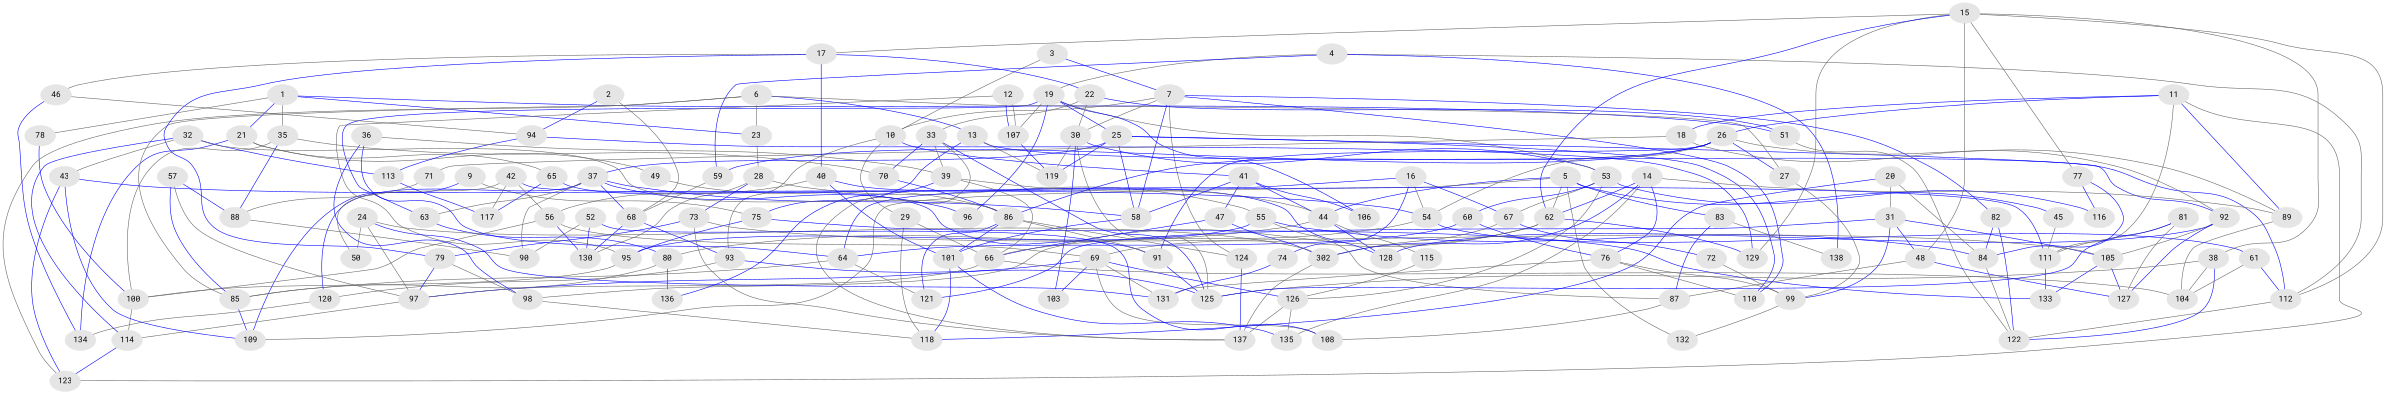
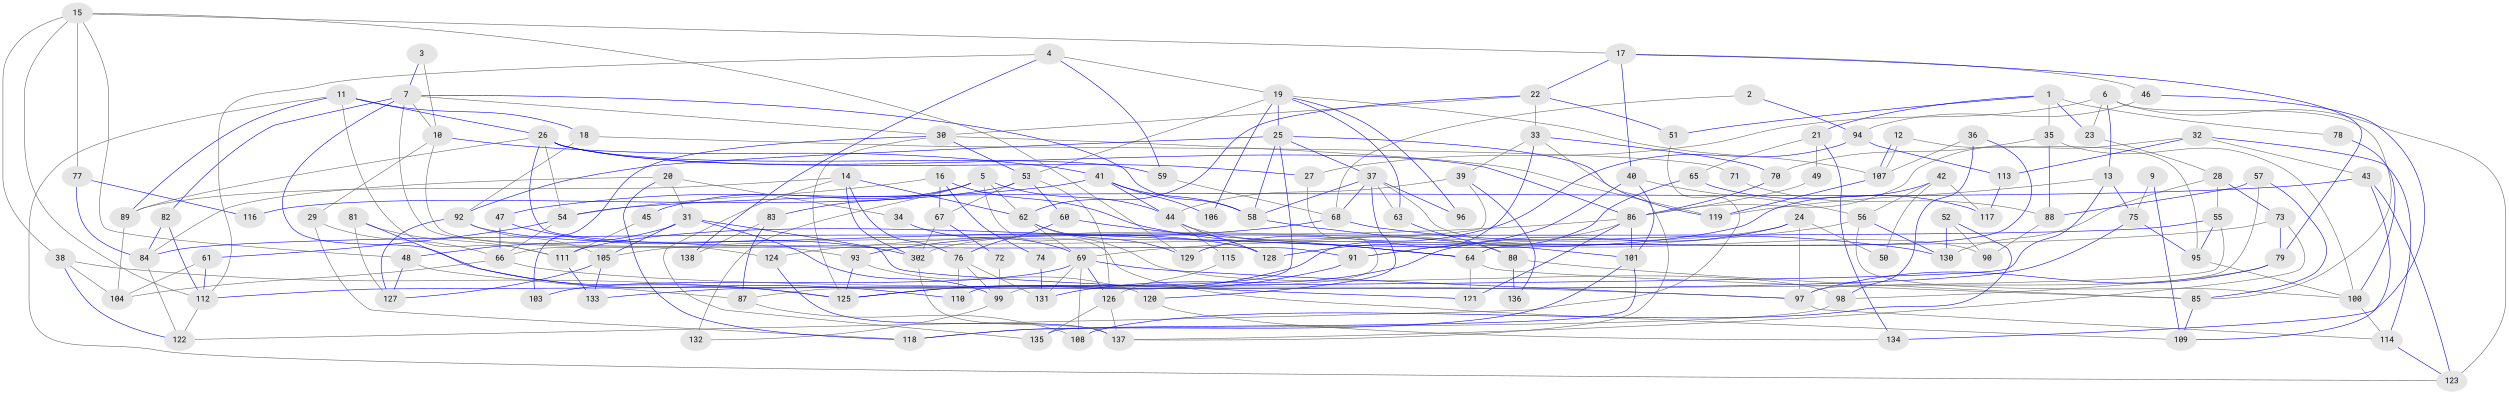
  graph {
    fontname="Roboto Mono"
    node [color=gray90 fontname="Roboto Mono" style=filled]
    edge [color=blue fontname="Roboto Mono"]
    1
    21
    23
    35
    51
    78
    49
    65
    134
    28
    70
    88
    100
    122
    2
    68
    94
    93
    130
    129
    113
    3
    7
    10
    30
    58
    82
    110
    124
    29
    41
    4
    19
    59
    112
    138
    107
    25
    53
    63
    96
    106
    5
    44
    45
    62
    83
    109
    132
    128
    80
    115
    111
    69
    98
    87
    6
    13
    27
    85
    123
    75
    119
    99
    103
    125
    101
    84
    137
    31
    48
    105
    121
    n74 [label=302]
    67
    72
    9
    95
    133
    118
    66
    47
    120
    11
    18
    26
    89
    71
    92
    54
    86
    91
    104
    12
    14
    76
    135
    131
    15
    17
    38
    77
    22
    40
    46
    79
    127
    116
    16
    64
    74
    61
    33
    56
    97
    37
    60
    126
    20
+   34
    117
    39
    55
    73
    24
    50
    114
    90
    32
    43
    136
    108
    36
    42
    52
    57
    81
    1 -- 21
    1 -- 23
    1 -- 35 [color=gray40]
    1 -- 51
    1 -- 78 [color=gray40]
    21 -- 49 [color=gray40]
    21 -- 65 [color=gray40]
    21 -- 134
    23 -- 28 [color=gray40]
    35 -- 70 [color=gray40]
    35 -- 88
    35 -- 100 [color=gray40]
    51 -- 122 [color=gray40]
    78 -- 100
    49 -- 86 [color=gray40]
    65 -- 91
    65 -- 117
    28 -- 130 [color=gray40]
    28 -- 55 [color=gray40]
    28 -- 73
    70 -- 86
    88 -- 90 [color=gray40]
    100 -- 114 [color=gray40]
    2 -- 68 [color=gray40]
    2 -- 94
    68 -- 93
    68 -- 130
    94 -- 129
    94 -- 113
    93 -- 125
    93 -- 120 [color=gray40]
    113 -- 117
    3 -- 7
    3 -- 10 [color=gray40]
    7 -- 10 [color=gray40]
    7 -- 30 [color=gray40]
    7 -- 58
    7 -- 82
    7 -- 110
    7 -- 124 [color=gray40]
    10 -- 93 [color=gray40]
    10 -- 29 [color=gray40]
    10 -- 41
    30 -- 53
    30 -- 119 [color=gray40]
    30 -- 103
    30 -- 125 [color=gray40]
    58 -- 101
-   82 -- 122
+   82 -- 112
    82 -- 84
    124 -- 137
    29 -- 118 [color=gray40]
    29 -- 66 [color=gray40]
    41 -- 58
    41 -- 106
    41 -- 44
    41 -- 47
    4 -- 19 [color=gray40]
    4 -- 59
    4 -- 112 [color=gray40]
    4 -- 138
    19 -- 107 [color=gray40]
    19 -- 25
    19 -- 53 [color=gray40]
    19 -- 63
    19 -- 96
    19 -- 106
    59 -- 68 [color=gray40]
    112 -- 122 [color=gray40]
    107 -- 119
    25 -- 58
    25 -- 110
    25 -- 119
    25 -- 92
    25 -- 37
    53 -- 67 [color=gray40]
    53 -- 116
    53 -- 60
    53 -- 126 [color=gray40]
    63 -- 80
    5 -- 44
    5 -- 45
    5 -- 62 [color=gray40]
    5 -- 83
    5 -- 109 [color=gray40]
    5 -- 132 [color=gray40]
    44 -- 128
    44 -- 80 [color=gray40]
    44 -- 115 [color=gray40]
    45 -- 111 [color=gray40]
    62 -- 129
    62 -- 69 [color=gray40]
    62 -- 98 [color=gray40]
    83 -- 138 [color=gray40]
    83 -- 87
    80 -- 85 [color=gray40]
    80 -- 136
    115 -- 126 [color=gray40]
    111 -- 133
    69 -- 103
    69 -- 131 [color=gray40]
    69 -- 97
    69 -- 126
    69 -- 108 [color=gray40]
    98 -- 118 [color=gray40]
    87 -- 108 [color=gray40]
    6 -- 23 [color=gray40]
    6 -- 13
    6 -- 27 [color=gray40]
    6 -- 85 [color=gray40]
    6 -- 123 [color=gray40]
    13 -- 112
    13 -- 75
    13 -- 119 [color=gray40]
    27 -- 99 [color=gray40]
    85 -- 109
    75 -- 95
    75 -- 133
    99 -- 132 [color=gray40]
    101 -- 118
    101 -- 135
    84 -- 122 [color=gray40]
    31 -- 99
    31 -- 48
    31 -- 105
    31 -- 121
    48 -- 87 [color=gray40]
    48 -- 127
    105 -- 133
    105 -- 127
    n74 -- 137 [color=gray40]
    67 -- n74 [color=gray40]
    67 -- 72
    72 -- 99 [color=gray40]
    9 -- 109
    9 -- 75 [color=gray40]
    95 -- 100 [color=gray40]
    66 -- 104 [color=gray40]
    66 -- 97 [color=gray40]
    47 -- n74
    47 -- 66
    120 -- 134 [color=gray40]
    11 -- 111 [color=gray40]
    11 -- 123 [color=gray40]
    11 -- 18
    11 -- 26
    11 -- 89
    18 -- 71 [color=gray40]
    18 -- 92 [color=gray40]
    26 -- 59
    26 -- 27
    26 -- 89 [color=gray40]
    26 -- 54 [color=gray40]
    26 -- 86
    26 -- 91
    89 -- 104 [color=gray40]
    71 -- 88 [color=gray40]
    92 -- 128
    92 -- 105 [color=gray40]
    92 -- 127
    54 -- 66 [color=gray40]
    54 -- 61
    86 -- 124 [color=gray40]
    86 -- 101
    86 -- 121
    86 -- 91 [color=gray40]
    91 -- 125
    12 -- 107
    12 -- 107 [color=gray40]
    12 -- 95 [color=gray40]
    14 -- 62
    14 -- n74
    14 -- 89 [color=gray40]
    14 -- 76
    14 -- 135 [color=gray40]
    76 -- 110 [color=gray40]
    76 -- 99 [color=gray40]
    76 -- 131 [color=gray40]
    15 -- 129 [color=gray40]
    15 -- 112 [color=gray40]
-   15 -- 62
+   22 -- 62
    15 -- 48 [color=gray40]
    15 -- 17 [color=gray40]
    15 -- 38 [color=gray40]
    15 -- 77 [color=gray40]
    17 -- 22
    17 -- 40
    17 -- 46 [color=gray40]
    17 -- 79
    38 -- 122
    38 -- 125 [color=gray40]
    38 -- 104 [color=gray40]
    77 -- 84
    77 -- 116
    22 -- 51
    22 -- 30 [color=gray40]
    22 -- 33 [color=gray40]
    40 -- 128
    40 -- 101
    40 -- 56 [color=gray40]
    46 -- 134
    46 -- 94 [color=gray40]
    79 -- 98 [color=gray40]
    79 -- 97
    16 -- 67
    16 -- 54 [color=gray40]
    16 -- 64
    16 -- 74
    64 -- 85 [color=gray40]
    64 -- 121 [color=gray40]
    74 -- 131
    61 -- 112
    61 -- 104 [color=gray40]
    33 -- 70
    33 -- 125
    33 -- 137 [color=gray40]
    33 -- 39 [color=gray40]
    56 -- 100 [color=gray40]
    56 -- 130
    56 -- 69 [color=gray40]
    97 -- 114 [color=gray40]
    37 -- 68
    37 -- 58
    37 -- 63 [color=gray40]
    37 -- 96
    37 -- 120
    37 -- 90 [color=gray40]
    60 -- 76
    60 -- 64
    126 -- 137 [color=gray40]
    126 -- 135 [color=gray40]
    20 -- 84 [color=gray40]
    20 -- 31 [color=gray40]
    20 -- 118
+   20 -- 34 [color=gray40]
+   34 -- 69
    39 -- 44 [color=gray40]
    39 -- 66 [color=gray40]
    39 -- 136
    55 -- 87 [color=gray40]
    55 -- 84
    55 -- 95
    73 -- 137 [color=gray40]
    73 -- 105 [color=gray40]
    73 -- 79
    24 -- n74 [color=gray40]
    24 -- 131
    24 -- 97 [color=gray40]
    24 -- 50 [color=gray40]
    114 -- 123
    32 -- 113
    32 -- 86 [color=gray40]
    32 -- 114
    32 -- 43 [color=gray40]
    43 -- 109
    43 -- 123
    43 -- 54
-   36 -- 39 [color=gray40]
+   36 -- 107 [color=gray40]
    36 -- 98
    36 -- 64
    42 -- 111
    42 -- 56 [color=gray40]
    42 -- 117 [color=gray40]
    42 -- 50 [color=gray40]
    52 -- 130
    52 -- 90 [color=gray40]
    52 -- 108
    57 -- 88
    57 -- 85
    57 -- 97 [color=gray40]
    81 -- 111 [color=gray40]
    81 -- 125
    81 -- 127 [color=gray40]
  }
